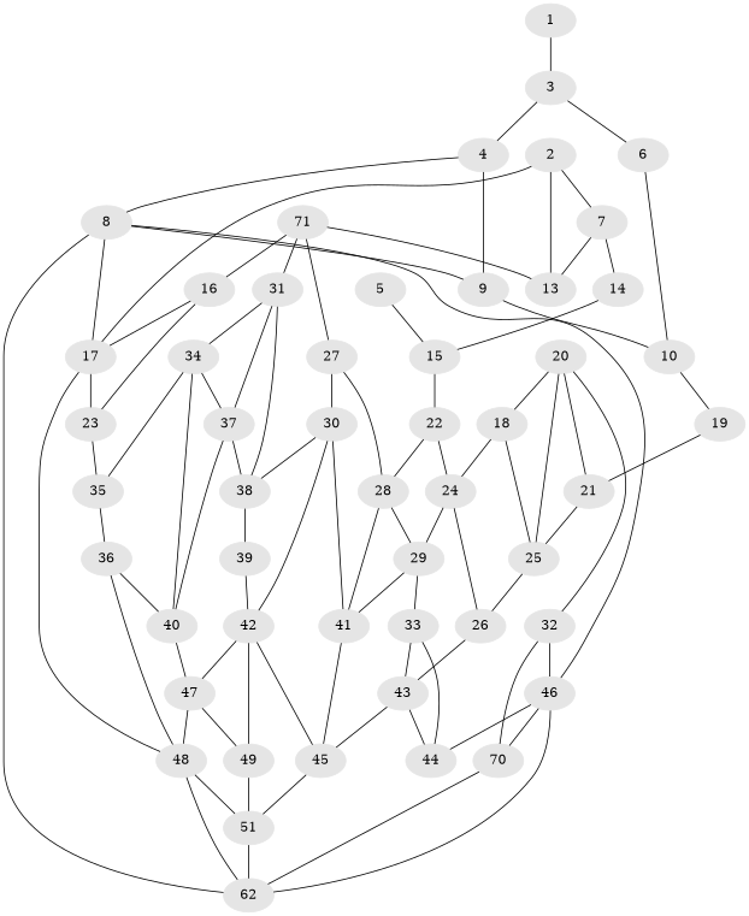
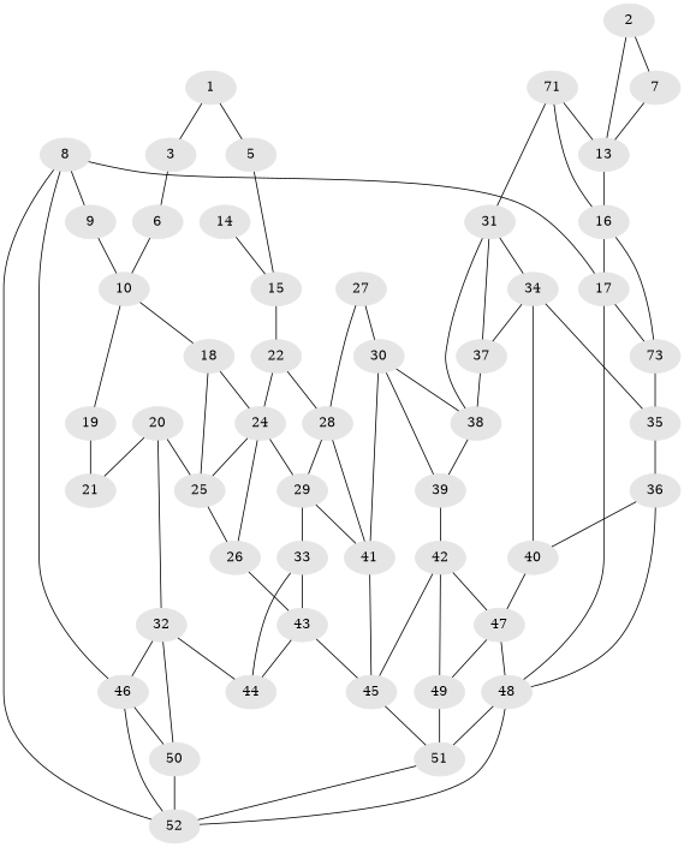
  graph {
    node [color=gray90 style=filled]
    edge [weight=1.0]
    1
    3
    5
-   4
    6
    15
    7
    13
    14
    2
    17
    16
-   23
+   23 [label=73]
    48
    8
    9
    10
    46
-   52 [label=62]
+   52
    22
    18
    19
-   50 [label=70]
+   50
    24
    25
    21
    n27 [label=71]
    27
    31
    28
    30
    38
    34
    37
    35
    51
    26
    29
    20
    32
    44
    41
    36
    43
    33
    39
    45
    42
    40
    47
    49
    1 -- 3
-   3 -- 4
+   1 -- 5
    3 -- 6
    5 -- 15
-   4 -- 8
-   4 -- 9
    6 -- 10
    15 -- 22
    7 -- 13
-   7 -- 14
+   13 -- 16
    14 -- 15
    2 -- 7
    2 -- 13
-   2 -- 17
    17 -- 23
    17 -- 48
    16 -- 17
    16 -- 23
    23 -- 35 [weight=2.0]
    48 -- 52
    48 -- 51
    8 -- 17
    8 -- 9
    8 -- 46
    8 -- 52
    9 -- 10
-   20 -- 18
+   10 -- 18
    10 -- 19
    46 -- 52
    46 -- 50
    22 -- 24
    22 -- 28
    18 -- 24
    18 -- 25
    19 -- 21 [weight=2.0]
    50 -- 52
    24 -- 26
    24 -- 29
    25 -- 26
-   21 -- 25
+   24 -- 25
    n27 -- 13
    n27 -- 16
-   n27 -- 27
    n27 -- 31
    27 -- 28
    27 -- 30
    31 -- 38
    31 -- 34
    31 -- 37
    28 -- 29
    28 -- 41
    30 -- 38
    30 -- 41
-   30 -- 42
+   30 -- 39
    38 -- 39
    34 -- 37
    34 -- 35
    34 -- 40
    37 -- 38
-   37 -- 40
    35 -- 36
    51 -- 52
    26 -- 43
    29 -- 41
    29 -- 33
    20 -- 25
    20 -- 21
    20 -- 32
    32 -- 46
    32 -- 50
-   46 -- 44
+   32 -- 44
    41 -- 45
    36 -- 48
    36 -- 40
    43 -- 44
    43 -- 45
    33 -- 44
    33 -- 43
    39 -- 42
    45 -- 51
    42 -- 45
    42 -- 47
    42 -- 49
    40 -- 47
    47 -- 48
    47 -- 49
    49 -- 51 [weight=2.0]
  }
